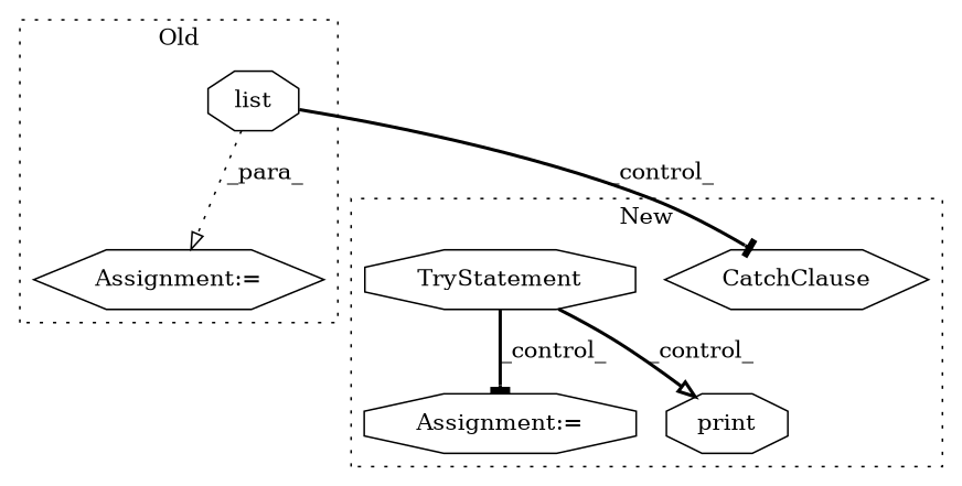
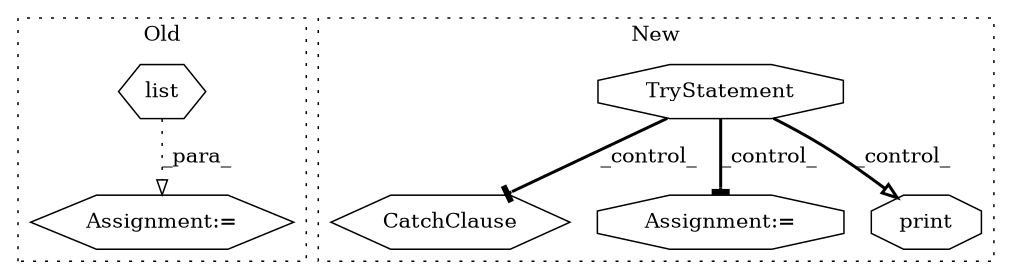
  digraph {
    node [a=32 l=1 shape=octagon]
    edge [arrowhead=onormal style=bold]
-   n1 [l="5,1" label=list s="39438,39454"]
+   n1 [l="5,1" label=list s="39438,39454" shape=hexagon]
    n2 [a=7 label="Assignment:=" s=39437 shape=hexagon]
    n3 [a=12 l="11,2" label=CatchClause s="39919,39956" shape=hexagon]
    n4 [a=54 l=4 label=TryStatement s=39818]
    n5 [a=7 label="Assignment:=" s=39877]
    n6 [l="6,1" label=print s="39966,39990"]
    subgraph cluster_1 {
      label=Old
      style=dotted
      n1
      n2
    }
    subgraph cluster_2 {
      label=New
      style=dotted
      n3
      n4
      n5
      n6
    }
    n1 -> n2 [label=_para_ style=dotted]
-   n1 -> n3 [arrowhead=tee label=_control_]
+   n4 -> n3 [arrowhead=tee label=_control_]
    n4 -> n5 [arrowhead=tee label=_control_]
    n4 -> n6 [label=_control_]
  }
